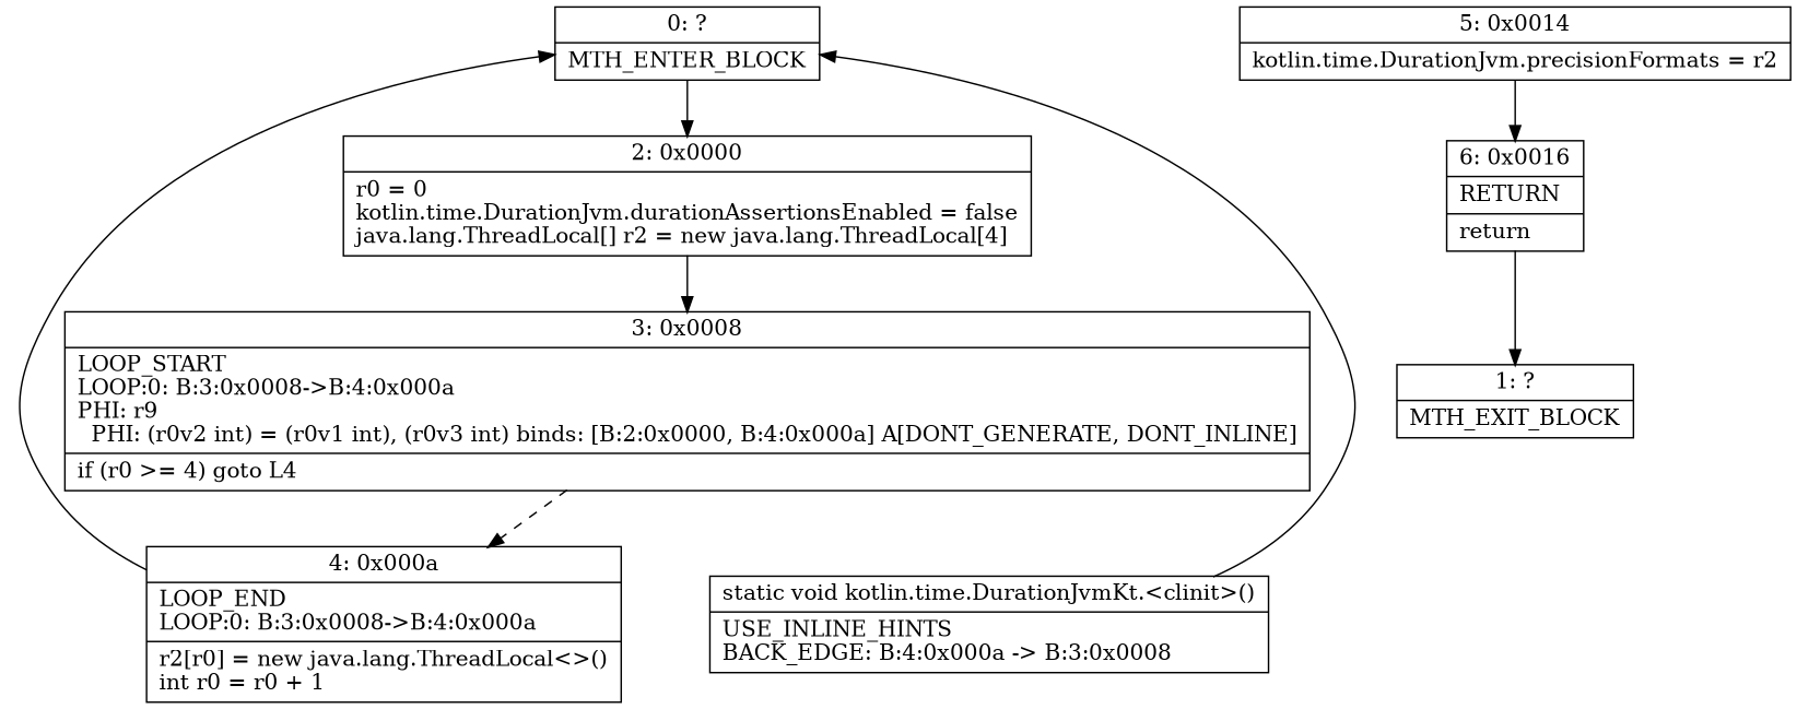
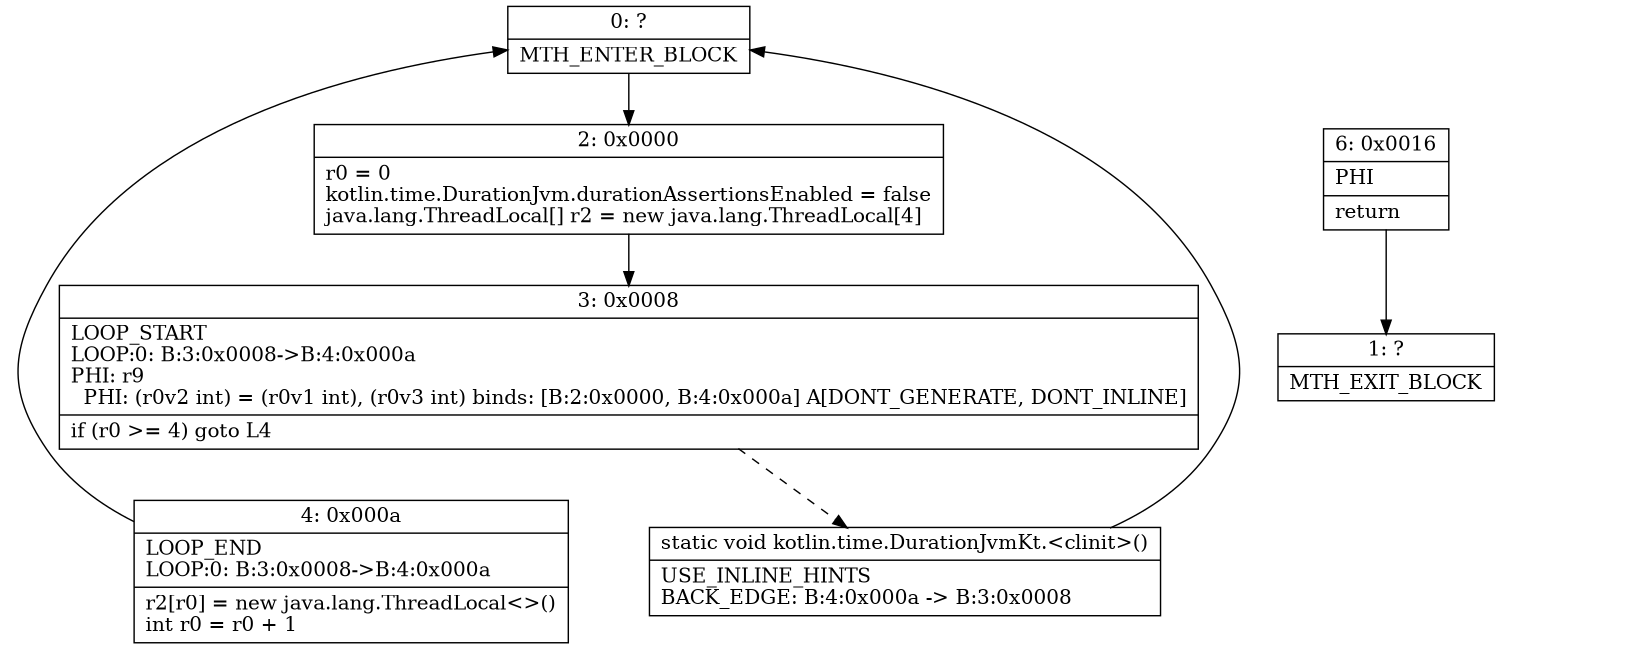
  digraph {
    node [shape=record]
    n1 [label="{0\:\ ?|MTH_ENTER_BLOCK\l}"]
    n2 [label="{2\:\ 0x0000|r0 = 0\lkotlin.time.DurationJvm.durationAssertionsEnabled = false\ljava.lang.ThreadLocal[] r2 = new java.lang.ThreadLocal[4]\l}"]
    n3 [label="{3\:\ 0x0008|LOOP_START\lLOOP:0: B:3:0x0008\-\>B:4:0x000a\lPHI: r9 \l  PHI: (r0v2 int) = (r0v1 int), (r0v3 int) binds: [B:2:0x0000, B:4:0x000a] A[DONT_GENERATE, DONT_INLINE]\l|if (r0 \>= 4) goto L4\l}"]
    n4 [label="{4\:\ 0x000a|LOOP_END\lLOOP:0: B:3:0x0008\-\>B:4:0x000a\l|r2[r0] = new java.lang.ThreadLocal\<\>()\lint r0 = r0 + 1\l}"]
-   n5 [label="{5\:\ 0x0014|kotlin.time.DurationJvm.precisionFormats = r2\l}"]
-   n6 [label="{6\:\ 0x0016|RETURN\l|return\l}"]
+   n6 [label="{6\:\ 0x0016|PHI\l|return\l}"]
    n7 [label="{1\:\ ?|MTH_EXIT_BLOCK\l}"]
    n8 [label="{static void kotlin.time.DurationJvmKt.\<clinit\>()  | USE_INLINE_HINTS\lBACK_EDGE: B:4:0x000a \-\> B:3:0x0008\l}"]
    n1 -> n2
    n2 -> n3
-   n3 -> n4 [style=dashed]
+   n3 -> n8 [style=dashed]
    n4 -> n1
-   n5 -> n6
    n6 -> n7
    n8 -> n1
  }
